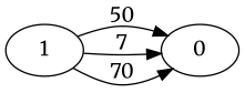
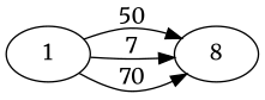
  digraph {
    rankdir=LR
    ranksep=equally
    fontname=Merriweather
    node [fontname=Merriweather]
    edge [fontname=Merriweather]
-   0
+   0 [label=8]
    1
    subgraph sub_1 {
      rank=same
      0
    }
    subgraph sub_2 {
      rank=same
      1
    }
    subgraph sub_3 {
      rank=same
    }
    1 -> 0 [label=50]
    1 -> 0 [label=7]
    1 -> 0 [label=70]
  }
